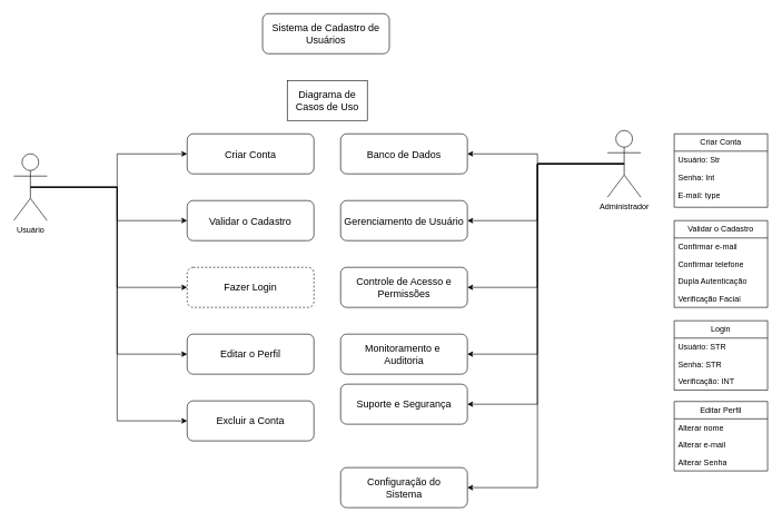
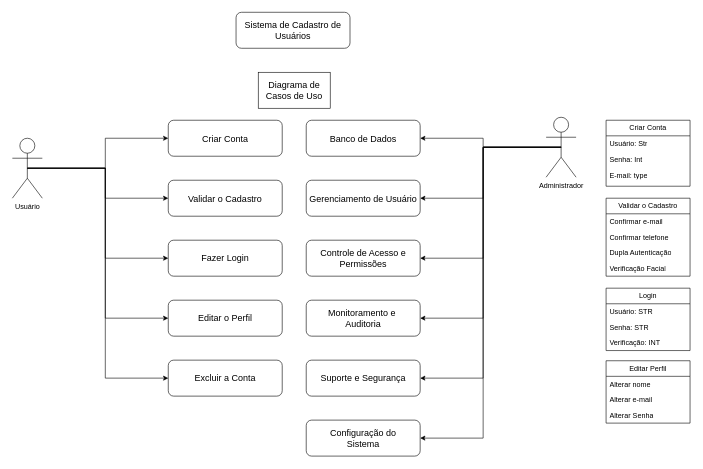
  <mxCell id="0" />
  <mxCell id="1" parent="0" />
  <mxCell id="2" style="edgeStyle=orthogonalEdgeStyle;rounded=0;orthogonalLoop=1;jettySize=auto;html=1;exitX=0.5;exitY=0.5;exitDx=0;exitDy=0;exitPerimeter=0;entryX=0;entryY=0.5;entryDx=0;entryDy=0;" parent="1" source="7" target="8" edge="1"><mxGeometry relative="1" as="geometry" /></mxCell>
  <mxCell id="3" style="edgeStyle=orthogonalEdgeStyle;rounded=0;orthogonalLoop=1;jettySize=auto;html=1;exitX=0.5;exitY=0.5;exitDx=0;exitDy=0;exitPerimeter=0;entryX=0;entryY=0.5;entryDx=0;entryDy=0;" parent="1" source="7" target="9" edge="1"><mxGeometry relative="1" as="geometry" /></mxCell>
  <mxCell id="4" style="edgeStyle=orthogonalEdgeStyle;rounded=0;orthogonalLoop=1;jettySize=auto;html=1;exitX=0.5;exitY=0.5;exitDx=0;exitDy=0;exitPerimeter=0;entryX=0;entryY=0.5;entryDx=0;entryDy=0;" parent="1" source="7" target="21" edge="1"><mxGeometry relative="1" as="geometry" /></mxCell>
  <mxCell id="5" style="edgeStyle=orthogonalEdgeStyle;rounded=0;orthogonalLoop=1;jettySize=auto;html=1;exitX=0.5;exitY=0.5;exitDx=0;exitDy=0;exitPerimeter=0;entryX=0;entryY=0.5;entryDx=0;entryDy=0;" parent="1" source="7" target="22" edge="1"><mxGeometry relative="1" as="geometry" /></mxCell>
  <mxCell id="6" style="edgeStyle=orthogonalEdgeStyle;rounded=0;orthogonalLoop=1;jettySize=auto;html=1;exitX=0.5;exitY=0.5;exitDx=0;exitDy=0;exitPerimeter=0;entryX=0;entryY=0.5;entryDx=0;entryDy=0;" parent="1" source="7" target="23" edge="1"><mxGeometry relative="1" as="geometry" /></mxCell>
  <mxCell id="7" value="Usuário" style="shape=umlActor;verticalLabelPosition=bottom;verticalAlign=top;html=1;outlineConnect=0;" parent="1" vertex="1"><mxGeometry x="20" y="230" width="50" height="100" as="geometry" /></mxCell>
  <mxCell id="8" value="&lt;font&gt;Criar Conta&lt;/font&gt;" style="rounded=1;whiteSpace=wrap;html=1;fontSize=15;" parent="1" vertex="1"><mxGeometry x="280" y="200" width="190" height="60" as="geometry" /></mxCell>
  <mxCell id="9" value="Validar o Cadastro" style="rounded=1;whiteSpace=wrap;html=1;fontSize=15;" parent="1" vertex="1"><mxGeometry x="280" y="300" width="190" height="60" as="geometry" /></mxCell>
  <mxCell id="10" value="&lt;font&gt;Sistema de Cadastro de Usuários&lt;/font&gt;" style="rounded=1;whiteSpace=wrap;html=1;fontSize=15;" parent="1" vertex="1"><mxGeometry x="393" y="20" width="190" height="60" as="geometry" /></mxCell>
  <mxCell id="11" style="edgeStyle=orthogonalEdgeStyle;rounded=0;orthogonalLoop=1;jettySize=auto;html=1;exitX=0.5;exitY=1;exitDx=0;exitDy=0;" parent="1" source="10" target="10" edge="1"><mxGeometry relative="1" as="geometry" /></mxCell>
  <mxCell id="12" value="Diagrama de Casos de Uso" style="rounded=0;whiteSpace=wrap;html=1;fontSize=15;" parent="1" vertex="1"><mxGeometry x="430" width="120" height="60" as="geometry" y="120" /></mxCell>
  <mxCell id="13" style="edgeStyle=orthogonalEdgeStyle;rounded=0;orthogonalLoop=1;jettySize=auto;html=1;exitX=0.5;exitY=0.5;exitDx=0;exitDy=0;exitPerimeter=0;" parent="1" source="19" target="20" edge="1"><mxGeometry relative="1" as="geometry" /></mxCell>
  <mxCell id="14" style="edgeStyle=orthogonalEdgeStyle;rounded=0;orthogonalLoop=1;jettySize=auto;html=1;exitX=0.5;exitY=0.5;exitDx=0;exitDy=0;exitPerimeter=0;entryX=1;entryY=0.5;entryDx=0;entryDy=0;" parent="1" source="19" target="24" edge="1"><mxGeometry relative="1" as="geometry" /></mxCell>
  <mxCell id="15" style="edgeStyle=orthogonalEdgeStyle;rounded=0;orthogonalLoop=1;jettySize=auto;html=1;exitX=0.5;exitY=0.5;exitDx=0;exitDy=0;exitPerimeter=0;entryX=1;entryY=0.5;entryDx=0;entryDy=0;" parent="1" source="19" target="25" edge="1"><mxGeometry relative="1" as="geometry" /></mxCell>
  <mxCell id="16" style="edgeStyle=orthogonalEdgeStyle;rounded=0;orthogonalLoop=1;jettySize=auto;html=1;exitX=0.5;exitY=0.5;exitDx=0;exitDy=0;exitPerimeter=0;entryX=1;entryY=0.5;entryDx=0;entryDy=0;" parent="1" source="19" target="26" edge="1"><mxGeometry relative="1" as="geometry" /></mxCell>
  <mxCell id="17" style="edgeStyle=orthogonalEdgeStyle;rounded=0;orthogonalLoop=1;jettySize=auto;html=1;exitX=0.5;exitY=0.5;exitDx=0;exitDy=0;exitPerimeter=0;entryX=1;entryY=0.5;entryDx=0;entryDy=0;" parent="1" source="19" target="27" edge="1"><mxGeometry relative="1" as="geometry" /></mxCell>
  <mxCell id="18" style="edgeStyle=orthogonalEdgeStyle;rounded=0;orthogonalLoop=1;jettySize=auto;html=1;exitX=0.5;exitY=0.5;exitDx=0;exitDy=0;exitPerimeter=0;entryX=1;entryY=0.5;entryDx=0;entryDy=0;" parent="1" source="19" target="28" edge="1"><mxGeometry relative="1" as="geometry" /></mxCell>
  <mxCell id="19" value="Administrador" style="shape=umlActor;verticalLabelPosition=bottom;verticalAlign=top;html=1;outlineConnect=0;" parent="1" vertex="1"><mxGeometry x="910" y="195" width="50" height="100" as="geometry" /></mxCell>
  <mxCell id="20" value="&lt;font&gt;Banco de Dados&lt;/font&gt;" style="rounded=1;whiteSpace=wrap;html=1;fontSize=15;" parent="1" vertex="1"><mxGeometry x="510" y="200" width="190" height="60" as="geometry" /></mxCell>
- <mxCell id="21" value="&lt;font&gt;Fazer Login&lt;/font&gt;" style="rounded=1;whiteSpace=wrap;html=1;fontSize=15;dashed=1;" parent="1" vertex="1"><mxGeometry x="280" y="400" width="190" height="60" as="geometry" /></mxCell>
+ <mxCell id="21" value="&lt;font&gt;Fazer Login&lt;/font&gt;" style="rounded=1;whiteSpace=wrap;html=1;fontSize=15;" parent="1" vertex="1"><mxGeometry x="280" y="400" width="190" height="60" as="geometry" /></mxCell>
  <mxCell id="22" value="Editar o Perfil" style="rounded=1;whiteSpace=wrap;html=1;fontSize=15;" parent="1" vertex="1"><mxGeometry x="280" y="500" width="190" height="60" as="geometry" /></mxCell>
  <mxCell id="23" value="&lt;font&gt;Excluir a Conta&lt;/font&gt;" style="rounded=1;whiteSpace=wrap;html=1;fontSize=15;" parent="1" vertex="1"><mxGeometry x="280" y="600" width="190" height="60" as="geometry" /></mxCell>
  <mxCell id="24" value="&lt;font&gt;Gerenciamento de Usuário&lt;/font&gt;" style="rounded=1;whiteSpace=wrap;html=1;fontSize=15;" parent="1" vertex="1"><mxGeometry x="510" y="300" width="190" height="60" as="geometry" /></mxCell>
  <mxCell id="25" value="Controle de Acesso e Permissões" style="rounded=1;whiteSpace=wrap;html=1;fontSize=15;" parent="1" vertex="1"><mxGeometry x="510" y="400" width="190" height="60" as="geometry" /></mxCell>
  <mxCell id="26" value="Monitoramento e&amp;nbsp;&lt;div&gt;Auditoria&lt;/div&gt;" style="rounded=1;whiteSpace=wrap;html=1;fontSize=15;" parent="1" vertex="1"><mxGeometry x="510" y="500" width="190" height="60" as="geometry" /></mxCell>
- <mxCell id="27" value="&lt;font&gt;Suporte e Segurança&lt;/font&gt;" style="rounded=1;whiteSpace=wrap;html=1;fontSize=15;" parent="1" vertex="1"><mxGeometry x="510" y="575" width="190" height="60" as="geometry" /></mxCell>
+ <mxCell id="27" value="&lt;font&gt;Suporte e Segurança&lt;/font&gt;" style="rounded=1;whiteSpace=wrap;html=1;fontSize=15;" parent="1" vertex="1"><mxGeometry x="510" y="600" width="190" height="60" as="geometry" /></mxCell>
  <mxCell id="28" value="&lt;font&gt;Configuração do&lt;/font&gt;&lt;div&gt;&lt;font&gt;Sistema&lt;/font&gt;&lt;/div&gt;" style="rounded=1;whiteSpace=wrap;html=1;fontSize=15;" parent="1" vertex="1"><mxGeometry x="510" y="700" width="190" height="60" as="geometry" /></mxCell>
  <mxCell id="29" value="Criar Conta" style="swimlane;fontStyle=0;childLayout=stackLayout;horizontal=1;startSize=26;fillColor=none;horizontalStack=0;resizeParent=1;resizeParentMax=0;resizeLast=0;collapsible=1;marginBottom=0;whiteSpace=wrap;html=1;" parent="1" vertex="1"><mxGeometry x="1010" y="200" width="140" height="110" as="geometry" /></mxCell>
  <mxCell id="30" value="Usuário: Str" style="text;strokeColor=none;fillColor=none;align=left;verticalAlign=top;spacingLeft=4;spacingRight=4;overflow=hidden;rotatable=0;points=[[0,0.5],[1,0.5]];portConstraint=eastwest;whiteSpace=wrap;html=1;" parent="29" vertex="1"><mxGeometry y="26" width="140" height="26" as="geometry" /></mxCell>
  <mxCell id="31" value="Senha: Int" style="text;strokeColor=none;fillColor=none;align=left;verticalAlign=top;spacingLeft=4;spacingRight=4;overflow=hidden;rotatable=0;points=[[0,0.5],[1,0.5]];portConstraint=eastwest;whiteSpace=wrap;html=1;" parent="29" vertex="1"><mxGeometry y="52" width="140" height="26" as="geometry" /></mxCell>
  <mxCell id="32" value="E-mail: type" style="text;strokeColor=none;fillColor=none;align=left;verticalAlign=top;spacingLeft=4;spacingRight=4;overflow=hidden;rotatable=0;points=[[0,0.5],[1,0.5]];portConstraint=eastwest;whiteSpace=wrap;html=1;" parent="29" vertex="1"><mxGeometry y="78" width="140" height="32" as="geometry" /></mxCell>
  <mxCell id="33" value="Validar o Cadastro" style="swimlane;fontStyle=0;childLayout=stackLayout;horizontal=1;startSize=26;fillColor=none;horizontalStack=0;resizeParent=1;resizeParentMax=0;resizeLast=0;collapsible=1;marginBottom=0;whiteSpace=wrap;html=1;" parent="1" vertex="1"><mxGeometry x="1010" y="330" width="140" height="130" as="geometry" /></mxCell>
  <mxCell id="34" value="Confirmar e-mail" style="text;strokeColor=none;fillColor=none;align=left;verticalAlign=top;spacingLeft=4;spacingRight=4;overflow=hidden;rotatable=0;points=[[0,0.5],[1,0.5]];portConstraint=eastwest;whiteSpace=wrap;html=1;" parent="33" vertex="1"><mxGeometry y="26" width="140" height="26" as="geometry" /></mxCell>
  <mxCell id="35" value="Confirmar telefone" style="text;strokeColor=none;fillColor=none;align=left;verticalAlign=top;spacingLeft=4;spacingRight=4;overflow=hidden;rotatable=0;points=[[0,0.5],[1,0.5]];portConstraint=eastwest;whiteSpace=wrap;html=1;" parent="33" vertex="1"><mxGeometry y="52" width="140" height="26" as="geometry" /></mxCell>
  <mxCell id="36" value="Dupla Autenticação" style="text;strokeColor=none;fillColor=none;align=left;verticalAlign=top;spacingLeft=4;spacingRight=4;overflow=hidden;rotatable=0;points=[[0,0.5],[1,0.5]];portConstraint=eastwest;whiteSpace=wrap;html=1;" parent="33" vertex="1"><mxGeometry y="78" width="140" height="26" as="geometry" /></mxCell>
  <mxCell id="37" value="Verificação Facial" style="text;strokeColor=none;fillColor=none;align=left;verticalAlign=top;spacingLeft=4;spacingRight=4;overflow=hidden;rotatable=0;points=[[0,0.5],[1,0.5]];portConstraint=eastwest;whiteSpace=wrap;html=1;" parent="33" vertex="1"><mxGeometry y="104" width="140" height="26" as="geometry" /></mxCell>
  <mxCell id="38" value="Login" style="swimlane;fontStyle=0;childLayout=stackLayout;horizontal=1;startSize=26;fillColor=none;horizontalStack=0;resizeParent=1;resizeParentMax=0;resizeLast=0;collapsible=1;marginBottom=0;whiteSpace=wrap;html=1;" parent="1" vertex="1"><mxGeometry x="1010" y="480" width="140" height="104" as="geometry" /></mxCell>
  <mxCell id="39" value="Usuário: STR" style="text;strokeColor=none;fillColor=none;align=left;verticalAlign=top;spacingLeft=4;spacingRight=4;overflow=hidden;rotatable=0;points=[[0,0.5],[1,0.5]];portConstraint=eastwest;whiteSpace=wrap;html=1;" parent="38" vertex="1"><mxGeometry y="26" width="140" height="26" as="geometry" /></mxCell>
  <mxCell id="40" value="Senha: STR" style="text;strokeColor=none;fillColor=none;align=left;verticalAlign=top;spacingLeft=4;spacingRight=4;overflow=hidden;rotatable=0;points=[[0,0.5],[1,0.5]];portConstraint=eastwest;whiteSpace=wrap;html=1;" parent="38" vertex="1"><mxGeometry y="52" width="140" height="26" as="geometry" /></mxCell>
  <mxCell id="41" value="Verificação: INT" style="text;strokeColor=none;fillColor=none;align=left;verticalAlign=top;spacingLeft=4;spacingRight=4;overflow=hidden;rotatable=0;points=[[0,0.5],[1,0.5]];portConstraint=eastwest;whiteSpace=wrap;html=1;" parent="38" vertex="1"><mxGeometry y="78" width="140" height="26" as="geometry" /></mxCell>
  <mxCell id="42" value="Editar Perfil" style="swimlane;fontStyle=0;childLayout=stackLayout;horizontal=1;startSize=26;fillColor=none;horizontalStack=0;resizeParent=1;resizeParentMax=0;resizeLast=0;collapsible=1;marginBottom=0;whiteSpace=wrap;html=1;" parent="1" vertex="1"><mxGeometry x="1010" y="601" width="140" height="104" as="geometry" /></mxCell>
  <mxCell id="43" value="Alterar nome" style="text;strokeColor=none;fillColor=none;align=left;verticalAlign=top;spacingLeft=4;spacingRight=4;overflow=hidden;rotatable=0;points=[[0,0.5],[1,0.5]];portConstraint=eastwest;whiteSpace=wrap;html=1;" parent="42" vertex="1"><mxGeometry y="26" width="140" height="26" as="geometry" /></mxCell>
  <mxCell id="44" value="Alterar e-mail" style="text;strokeColor=none;fillColor=none;align=left;verticalAlign=top;spacingLeft=4;spacingRight=4;overflow=hidden;rotatable=0;points=[[0,0.5],[1,0.5]];portConstraint=eastwest;whiteSpace=wrap;html=1;" parent="42" vertex="1"><mxGeometry y="52" width="140" height="26" as="geometry" /></mxCell>
  <mxCell id="45" value="Alterar Senha" style="text;strokeColor=none;fillColor=none;align=left;verticalAlign=top;spacingLeft=4;spacingRight=4;overflow=hidden;rotatable=0;points=[[0,0.5],[1,0.5]];portConstraint=eastwest;whiteSpace=wrap;html=1;" parent="42" vertex="1"><mxGeometry y="78" width="140" height="26" as="geometry" /></mxCell>
